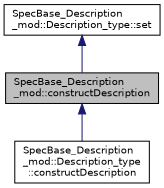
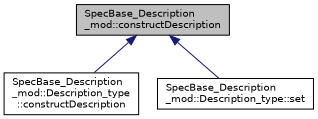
  digraph {
    rankdir=TB
    node [color=black fillcolor=white fontname=Helvetica fontsize=10 shape=record style=filled]
    edge [color=midnightblue dir=back fontname=Helvetica fontsize=10 labelfontname=Helvetica labelfontsize=10 style=solid]
    n1 [fillcolor=grey75 fontcolor=black height=0.2 label="SpecBase_Description\l_mod::constructDescription" width=0.4]
    n2 [height=0.2 label="SpecBase_Description\l_mod::Description_type\l::constructDescription" width=0.4]
    n3 [height=0.2 label="SpecBase_Description\l_mod::Description_type::set" width=0.4]
    n1 -> n2
-   n3 -> n1
+   n1 -> n3
  }
